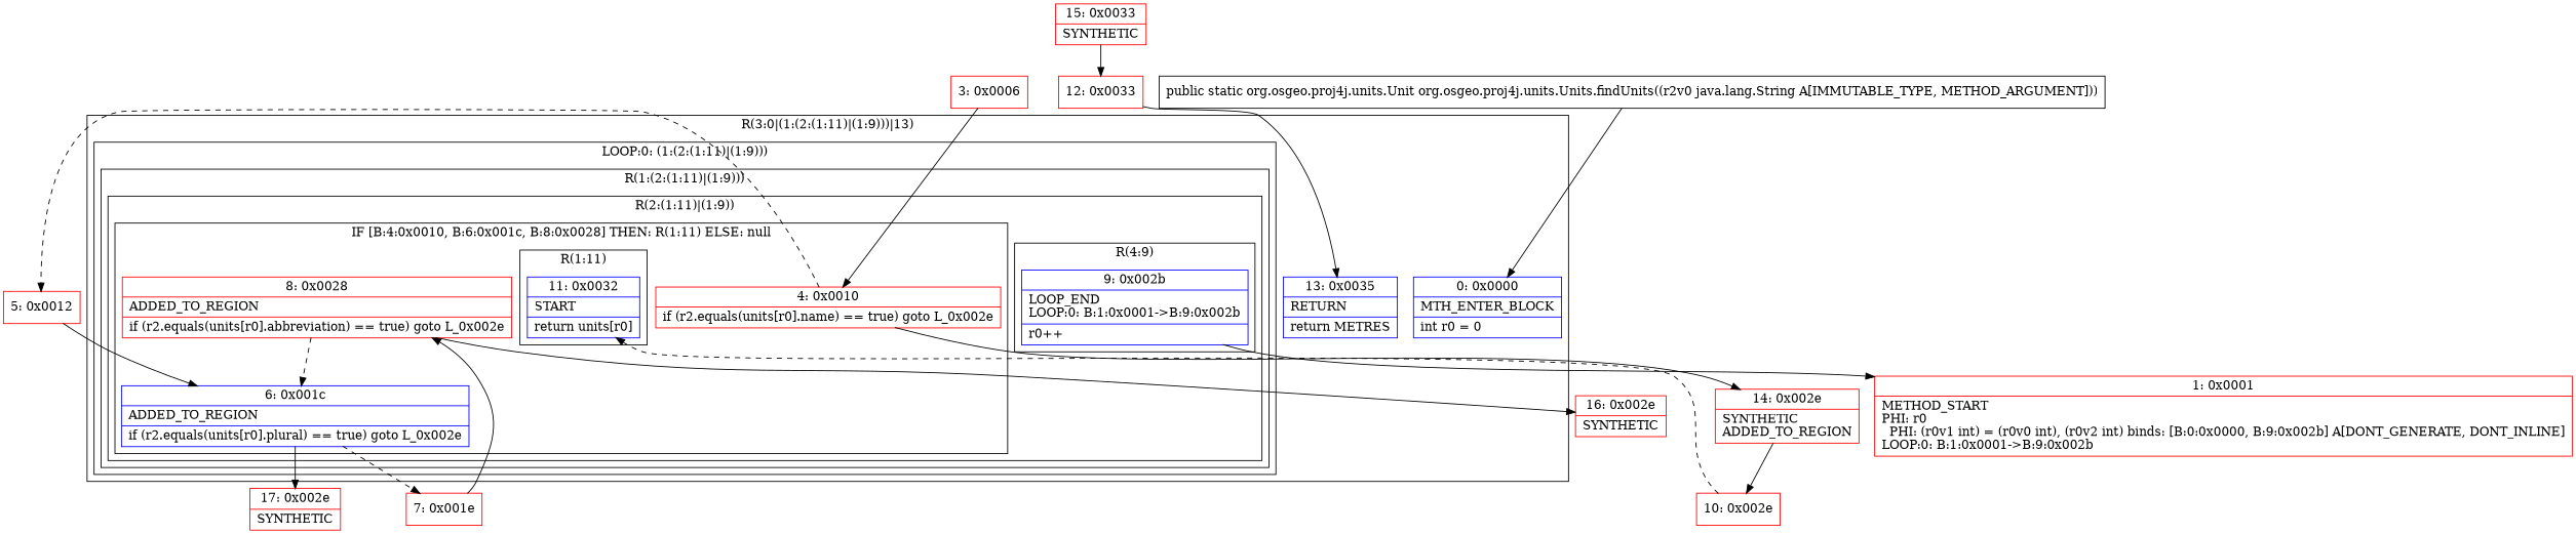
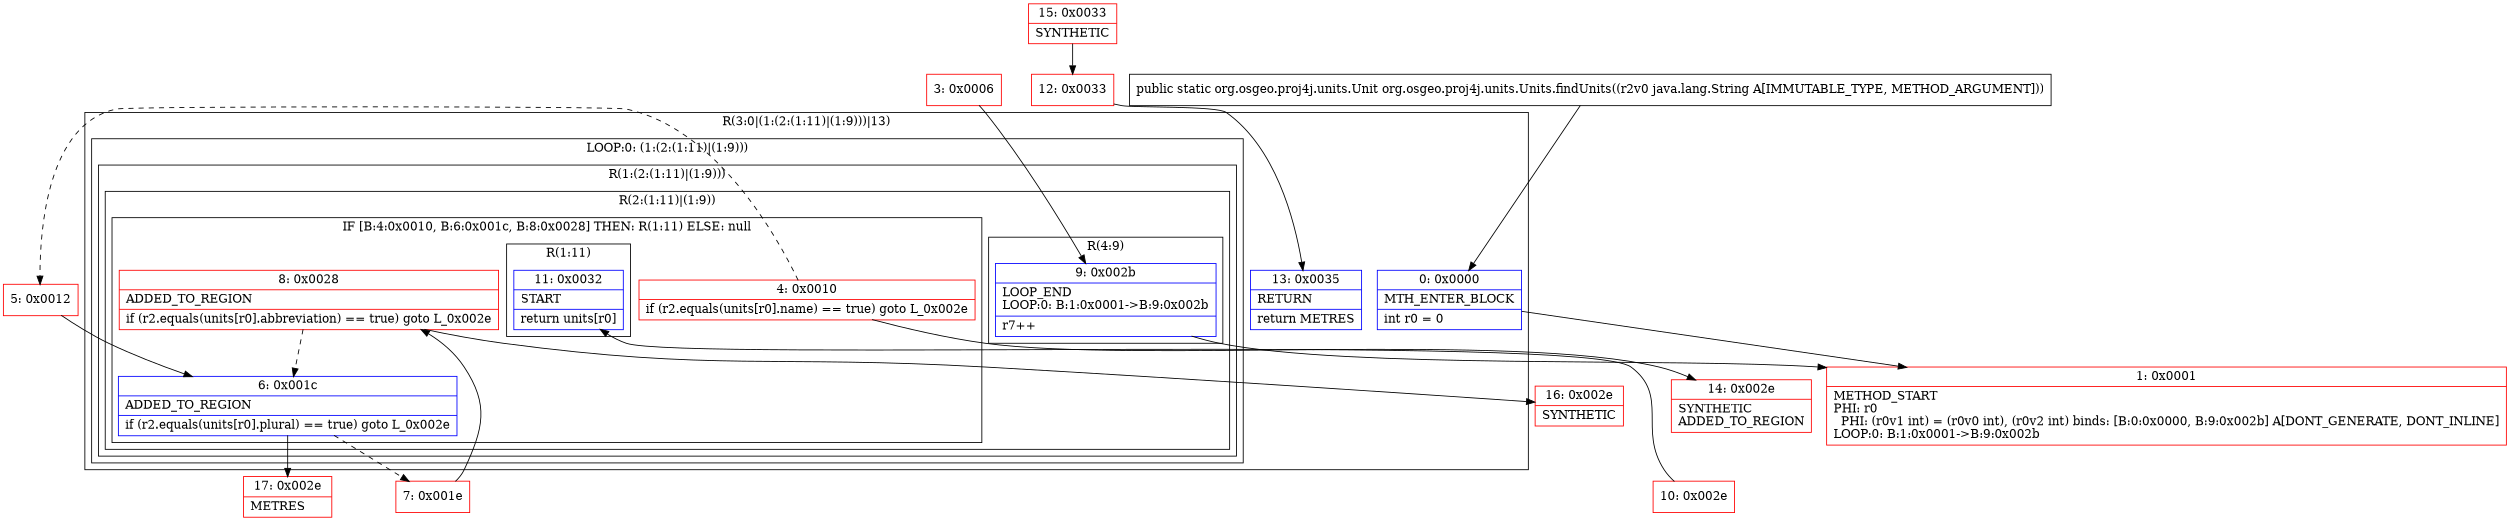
  digraph {
    node [color=red shape=record]
    n1 [color=blue label="{11\:\ 0x0032|START\l|return units[r0]\l}"]
    n2 [label="{4\:\ 0x0010|if (r2.equals(units[r0].name) == true) goto L_0x002e\l}"]
    n3 [color=blue label="{6\:\ 0x001c|ADDED_TO_REGION\l|if (r2.equals(units[r0].plural) == true) goto L_0x002e\l}"]
    n4 [label="{8\:\ 0x0028|ADDED_TO_REGION\l|if (r2.equals(units[r0].abbreviation) == true) goto L_0x002e\l}"]
-   n5 [color=blue label="{9\:\ 0x002b|LOOP_END\lLOOP:0: B:1:0x0001\-\>B:9:0x002b\l|r0++\l}"]
+   n5 [color=blue label="{9\:\ 0x002b|LOOP_END\lLOOP:0: B:1:0x0001\-\>B:9:0x002b\l|r7++\l}"]
    n6 [color=blue label="{0\:\ 0x0000|MTH_ENTER_BLOCK\l|int r0 = 0\l}"]
    n7 [color=blue label="{13\:\ 0x0035|RETURN\l|return METRES\l}"]
    n8 [label="{5\:\ 0x0012}"]
    n9 [label="{14\:\ 0x002e|SYNTHETIC\lADDED_TO_REGION\l}"]
    n10 [label="{7\:\ 0x001e}"]
-   n11 [label="{17\:\ 0x002e|SYNTHETIC\l}"]
+   n11 [label="{17\:\ 0x002e|METRES\l}"]
    n12 [label="{16\:\ 0x002e|SYNTHETIC\l}"]
    n13 [label="{1\:\ 0x0001|METHOD_START\lPHI: r0 \l  PHI: (r0v1 int) = (r0v0 int), (r0v2 int) binds: [B:0:0x0000, B:9:0x002b] A[DONT_GENERATE, DONT_INLINE]\lLOOP:0: B:1:0x0001\-\>B:9:0x002b\l}"]
    n14 [label="{3\:\ 0x0006}"]
    n15 [label="{15\:\ 0x0033|SYNTHETIC\l}"]
    n16 [label="{12\:\ 0x0033}"]
    n17 [label="{10\:\ 0x002e}"]
    n18 [label="{public static org.osgeo.proj4j.units.Unit org.osgeo.proj4j.units.Units.findUnits((r2v0 java.lang.String A[IMMUTABLE_TYPE, METHOD_ARGUMENT])) }" color=""]
    subgraph cluster_1 {
      label="R(3:0|(1:(2:(1:11)|(1:9)))|13)"
      n6
      n7
      subgraph cluster_2 {
        label="LOOP:0: (1:(2:(1:11)|(1:9)))"
        subgraph cluster_3 {
          label="R(1:(2:(1:11)|(1:9)))"
          subgraph cluster_4 {
            label="R(2:(1:11)|(1:9))"
            subgraph cluster_5 {
              label="IF [B:4:0x0010, B:6:0x001c, B:8:0x0028] THEN: R(1:11) ELSE: null"
              n2
              n3
              n4
              subgraph cluster_6 {
                label="R(1:11)"
                n1
              }
            }
            subgraph cluster_7 {
              label="R(4:9)"
              n5
            }
          }
        }
      }
    }
    n2 -> n8 [style=dashed]
    n2 -> n9
    n3 -> n10 [style=dashed]
    n3 -> n11
    n4 -> n3 [style=dashed]
    n4 -> n12
    n5 -> n13
+   n6 -> n13
    n8 -> n3
-   n9 -> n17
    n10 -> n4
-   n14 -> n2
+   n14 -> n5
    n15 -> n16
    n16 -> n7
-   n17 -> n1 [style=dashed]
+   n17 -> n1
    n18 -> n6
  }
